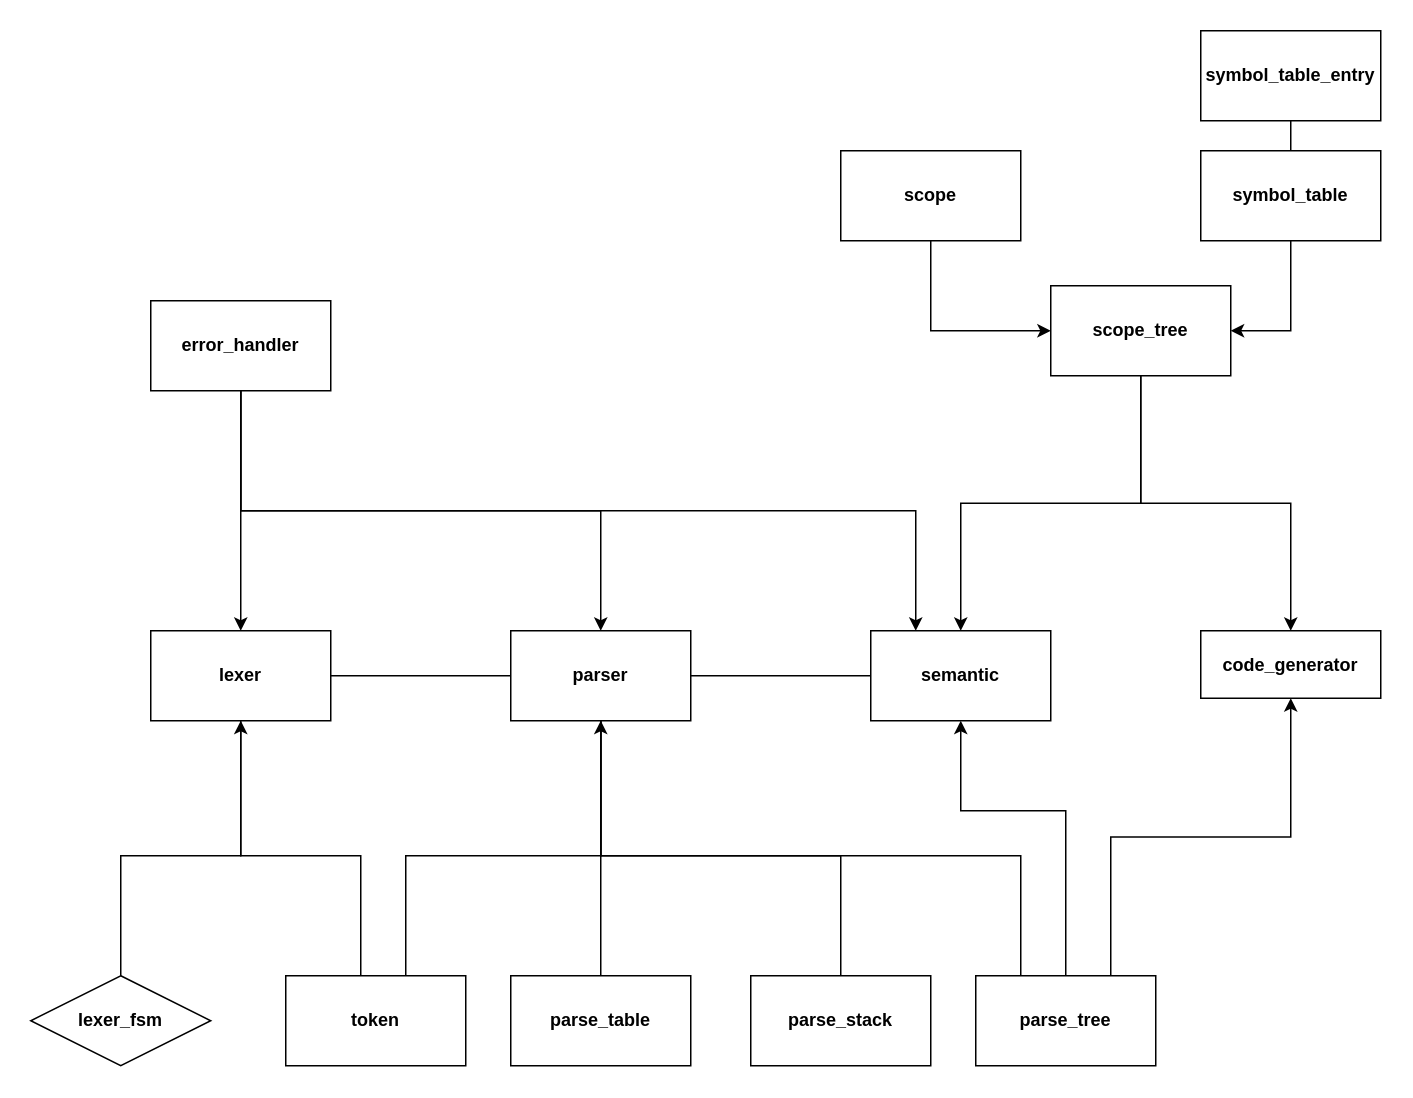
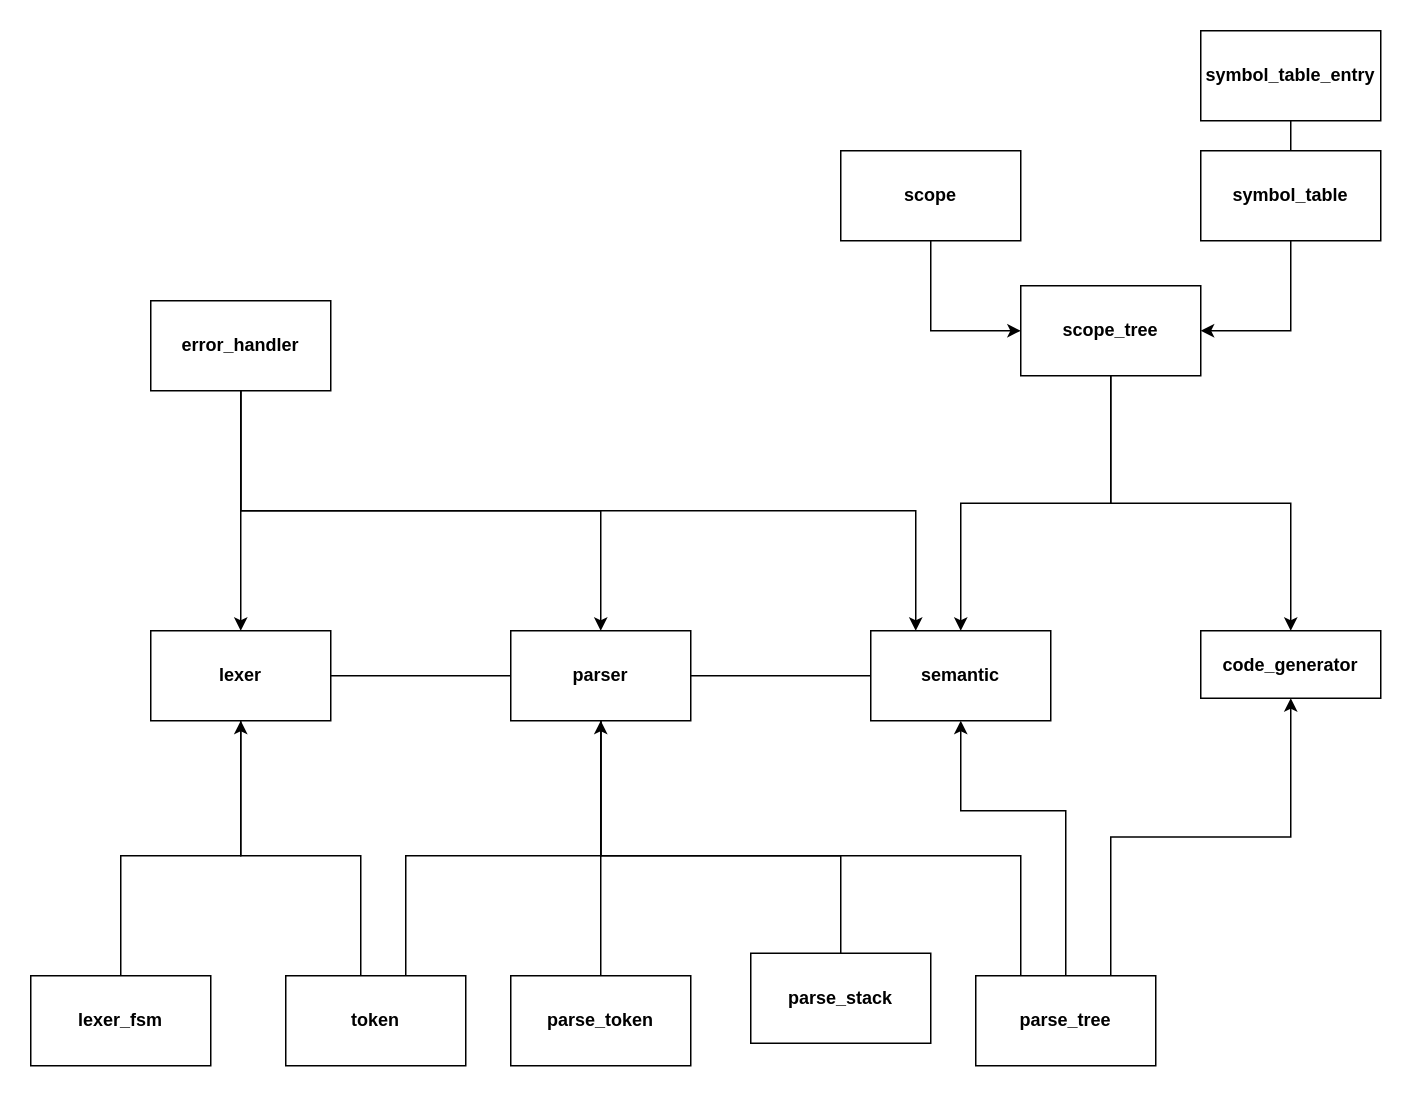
  <mxCell id="0" />
  <mxCell id="1" parent="0" />
  <mxCell id="2" style="edgeStyle=orthogonalEdgeStyle;rounded=0;orthogonalLoop=1;jettySize=auto;html=1;exitX=0.5;exitY=1;exitDx=0;exitDy=0;entryX=0.5;entryY=1;entryDx=0;entryDy=0;fontSize=13;endArrow=classic;endFill=1;" edge="1" parent="1" source="5" target="32"><mxGeometry relative="1" as="geometry" /></mxCell>
  <mxCell id="3" style="edgeStyle=orthogonalEdgeStyle;rounded=0;orthogonalLoop=1;jettySize=auto;html=1;exitX=0.5;exitY=1;exitDx=0;exitDy=0;entryX=0.5;entryY=0;entryDx=0;entryDy=0;fontSize=13;endArrow=classic;endFill=1;" edge="1" parent="1" source="5" target="27"><mxGeometry relative="1" as="geometry" /></mxCell>
  <mxCell id="4" style="edgeStyle=orthogonalEdgeStyle;rounded=0;orthogonalLoop=1;jettySize=auto;html=1;exitX=0.5;exitY=1;exitDx=0;exitDy=0;entryX=0.25;entryY=0;entryDx=0;entryDy=0;fontSize=13;endArrow=classic;endFill=1;" edge="1" parent="1" source="5" target="18"><mxGeometry relative="1" as="geometry" /></mxCell>
  <mxCell id="5" value="error_handler" style="rounded=0;whiteSpace=wrap;html=1;fontStyle=1" vertex="1" parent="1"><mxGeometry x="100" y="200" width="120" height="60" as="geometry" /></mxCell>
  <mxCell id="6" value="symbol_table_entry" style="rounded=0;whiteSpace=wrap;html=1;fontSize=12;fontStyle=1" vertex="1" parent="1"><mxGeometry x="800" y="20" width="120" height="60" as="geometry" /></mxCell>
  <mxCell id="7" style="edgeStyle=orthogonalEdgeStyle;rounded=0;orthogonalLoop=1;jettySize=auto;html=1;exitX=0.5;exitY=0;exitDx=0;exitDy=0;entryX=0.5;entryY=1;entryDx=0;entryDy=0;fontSize=13;endArrow=none;endFill=0;" edge="1" parent="1" source="8" target="6"><mxGeometry relative="1" as="geometry" /></mxCell>
  <mxCell id="8" value="symbol_table" style="rounded=0;whiteSpace=wrap;html=1;fontStyle=1" vertex="1" parent="1"><mxGeometry x="800" y="100" width="120" height="60" as="geometry" /></mxCell>
  <mxCell id="9" value="scope" style="rounded=0;whiteSpace=wrap;html=1;fontStyle=1" vertex="1" parent="1"><mxGeometry x="560" y="100" width="120" height="60" as="geometry" /></mxCell>
  <mxCell id="10" style="edgeStyle=orthogonalEdgeStyle;rounded=0;orthogonalLoop=1;jettySize=auto;html=1;exitX=0.5;exitY=1;exitDx=0;exitDy=0;entryX=0.5;entryY=0;entryDx=0;entryDy=0;fontSize=13;endArrow=classic;endFill=1;startArrow=none;startFill=0;" edge="1" parent="1" source="13" target="15"><mxGeometry relative="1" as="geometry" /></mxCell>
  <mxCell id="11" style="edgeStyle=orthogonalEdgeStyle;rounded=0;orthogonalLoop=1;jettySize=auto;html=1;exitX=0;exitY=0.5;exitDx=0;exitDy=0;entryX=0.5;entryY=1;entryDx=0;entryDy=0;fontSize=13;endArrow=none;endFill=0;startArrow=classic;startFill=1;" edge="1" parent="1" source="13" target="9"><mxGeometry relative="1" as="geometry" /></mxCell>
  <mxCell id="12" style="edgeStyle=orthogonalEdgeStyle;rounded=0;orthogonalLoop=1;jettySize=auto;html=1;exitX=1;exitY=0.5;exitDx=0;exitDy=0;entryX=0.5;entryY=1;entryDx=0;entryDy=0;fontSize=13;endArrow=none;endFill=0;startArrow=classic;startFill=1;" edge="1" parent="1" source="13" target="8"><mxGeometry relative="1" as="geometry" /></mxCell>
- <mxCell id="13" value="scope_tree" style="rounded=0;whiteSpace=wrap;html=1;fontStyle=1" vertex="1" parent="1"><mxGeometry x="700" y="190" width="120" height="60" as="geometry" /></mxCell>
+ <mxCell id="13" value="scope_tree" style="rounded=0;whiteSpace=wrap;html=1;fontStyle=1" vertex="1" parent="1"><mxGeometry x="680" y="190" width="120" height="60" as="geometry" /></mxCell>
  <mxCell id="14" style="edgeStyle=orthogonalEdgeStyle;rounded=0;orthogonalLoop=1;jettySize=auto;html=1;exitX=0.5;exitY=1;exitDx=0;exitDy=0;entryX=0.75;entryY=0;entryDx=0;entryDy=0;fontSize=13;endArrow=none;endFill=0;startArrow=classic;startFill=1;" edge="1" parent="1" source="15" target="19"><mxGeometry relative="1" as="geometry" /></mxCell>
  <mxCell id="15" value="code_generator" style="rounded=0;whiteSpace=wrap;html=1;fontStyle=1" vertex="1" parent="1"><mxGeometry x="800" y="420" width="120" height="45" as="geometry" /></mxCell>
  <mxCell id="16" style="edgeStyle=orthogonalEdgeStyle;rounded=0;orthogonalLoop=1;jettySize=auto;html=1;exitX=0.5;exitY=1;exitDx=0;exitDy=0;entryX=0.5;entryY=0;entryDx=0;entryDy=0;fontSize=13;endArrow=none;endFill=0;startArrow=classic;startFill=1;" edge="1" parent="1" source="18" target="19"><mxGeometry relative="1" as="geometry"><Array as="points"><mxPoint x="640" y="540" /><mxPoint x="710" y="540" /></Array></mxGeometry></mxCell>
  <mxCell id="17" style="edgeStyle=orthogonalEdgeStyle;rounded=0;orthogonalLoop=1;jettySize=auto;html=1;exitX=0.5;exitY=0;exitDx=0;exitDy=0;entryX=0.5;entryY=1;entryDx=0;entryDy=0;fontSize=13;endArrow=none;endFill=0;startArrow=classic;startFill=1;" edge="1" parent="1" source="18" target="13"><mxGeometry relative="1" as="geometry" /></mxCell>
  <mxCell id="18" value="semantic" style="rounded=0;whiteSpace=wrap;html=1;fontStyle=1" vertex="1" parent="1"><mxGeometry x="580" y="420" width="120" height="60" as="geometry" /></mxCell>
  <mxCell id="19" value="parse_tree" style="rounded=0;whiteSpace=wrap;html=1;fontStyle=1" vertex="1" parent="1"><mxGeometry x="650" y="650" width="120" height="60" as="geometry" /></mxCell>
- <mxCell id="20" value="parse_stack" style="rounded=0;whiteSpace=wrap;html=1;fontStyle=1" vertex="1" parent="1"><mxGeometry x="500" y="650" width="120" height="60" as="geometry" /></mxCell>
- <mxCell id="21" value="parse_table" style="rounded=0;whiteSpace=wrap;html=1;fontStyle=1" vertex="1" parent="1"><mxGeometry x="340" y="650" width="120" height="60" as="geometry" /></mxCell>
+ <mxCell id="20" value="parse_stack" style="rounded=0;whiteSpace=wrap;html=1;fontStyle=1" vertex="1" parent="1"><mxGeometry x="500" y="635" width="120" height="60" as="geometry" /></mxCell>
+ <mxCell id="21" value="parse_token" style="rounded=0;whiteSpace=wrap;html=1;fontStyle=1" vertex="1" parent="1"><mxGeometry x="340" y="650" width="120" height="60" as="geometry" /></mxCell>
  <mxCell id="22" style="edgeStyle=orthogonalEdgeStyle;rounded=0;orthogonalLoop=1;jettySize=auto;html=1;exitX=0.5;exitY=1;exitDx=0;exitDy=0;entryX=0.75;entryY=0;entryDx=0;entryDy=0;fontSize=13;endArrow=none;endFill=0;" edge="1" parent="1" source="27" target="33"><mxGeometry relative="1" as="geometry"><Array as="points"><mxPoint x="400" y="570" /><mxPoint x="270" y="570" /><mxPoint x="270" y="650" /></Array></mxGeometry></mxCell>
  <mxCell id="23" style="edgeStyle=orthogonalEdgeStyle;rounded=0;orthogonalLoop=1;jettySize=auto;html=1;exitX=0.5;exitY=1;exitDx=0;exitDy=0;entryX=0.5;entryY=0;entryDx=0;entryDy=0;fontSize=13;endArrow=none;endFill=0;" edge="1" parent="1" source="27" target="21"><mxGeometry relative="1" as="geometry" /></mxCell>
  <mxCell id="24" style="edgeStyle=orthogonalEdgeStyle;rounded=0;orthogonalLoop=1;jettySize=auto;html=1;exitX=0.5;exitY=1;exitDx=0;exitDy=0;entryX=0.5;entryY=0;entryDx=0;entryDy=0;fontSize=13;endArrow=none;endFill=0;" edge="1" parent="1" source="27" target="20"><mxGeometry relative="1" as="geometry"><Array as="points"><mxPoint x="400" y="570" /><mxPoint x="560" y="570" /></Array></mxGeometry></mxCell>
  <mxCell id="25" style="edgeStyle=orthogonalEdgeStyle;rounded=0;orthogonalLoop=1;jettySize=auto;html=1;exitX=0.5;exitY=1;exitDx=0;exitDy=0;fontSize=13;endArrow=none;endFill=0;entryX=0.25;entryY=0;entryDx=0;entryDy=0;startArrow=classic;startFill=1;" edge="1" parent="1" source="27" target="19"><mxGeometry relative="1" as="geometry"><mxPoint x="700" y="630" as="targetPoint" /><Array as="points"><mxPoint x="400" y="570" /><mxPoint x="680" y="570" /></Array></mxGeometry></mxCell>
  <mxCell id="26" style="edgeStyle=orthogonalEdgeStyle;rounded=0;orthogonalLoop=1;jettySize=auto;html=1;exitX=1;exitY=0.5;exitDx=0;exitDy=0;entryX=0;entryY=0.5;entryDx=0;entryDy=0;fontSize=13;endArrow=none;endFill=0;" edge="1" parent="1" source="27" target="18"><mxGeometry relative="1" as="geometry" /></mxCell>
  <mxCell id="27" value="parser" style="rounded=0;whiteSpace=wrap;html=1;fontStyle=1" vertex="1" parent="1"><mxGeometry x="340" y="420" width="120" height="60" as="geometry" /></mxCell>
- <mxCell id="28" value="lexer_fsm" style="rhombus;whiteSpace=wrap;html=1;fontStyle=1;" vertex="1" parent="1"><mxGeometry x="20" y="650" width="120" height="60" as="geometry" /></mxCell>
+ <mxCell id="28" value="lexer_fsm" style="rounded=0;whiteSpace=wrap;html=1;fontStyle=1" vertex="1" parent="1"><mxGeometry x="20" y="650" width="120" height="60" as="geometry" /></mxCell>
  <mxCell id="29" style="edgeStyle=orthogonalEdgeStyle;rounded=0;orthogonalLoop=1;jettySize=auto;html=1;exitX=0.5;exitY=0;exitDx=0;exitDy=0;entryX=0.5;entryY=0;entryDx=0;entryDy=0;fontSize=13;endArrow=none;endFill=0;" edge="1" parent="1" source="32" target="28"><mxGeometry relative="1" as="geometry"><Array as="points"><mxPoint x="160" y="570" /><mxPoint x="80" y="570" /></Array></mxGeometry></mxCell>
  <mxCell id="30" style="edgeStyle=orthogonalEdgeStyle;rounded=0;orthogonalLoop=1;jettySize=auto;html=1;exitX=0.5;exitY=0;exitDx=0;exitDy=0;entryX=0.5;entryY=0;entryDx=0;entryDy=0;fontSize=13;endArrow=none;endFill=0;startArrow=classic;startFill=1;" edge="1" parent="1" source="32" target="33"><mxGeometry relative="1" as="geometry"><Array as="points"><mxPoint x="160" y="570" /><mxPoint x="240" y="570" /><mxPoint x="240" y="650" /></Array></mxGeometry></mxCell>
  <mxCell id="31" style="edgeStyle=orthogonalEdgeStyle;rounded=0;orthogonalLoop=1;jettySize=auto;html=1;exitX=0;exitY=0.5;exitDx=0;exitDy=0;entryX=0;entryY=0.5;entryDx=0;entryDy=0;fontSize=13;startArrow=none;startFill=0;endArrow=none;endFill=0;" edge="1" parent="1" source="32" target="27"><mxGeometry relative="1" as="geometry" /></mxCell>
  <mxCell id="32" value="lexer" style="rounded=0;whiteSpace=wrap;html=1;direction=west;fontStyle=1" vertex="1" parent="1"><mxGeometry x="100" y="420" width="120" height="60" as="geometry" /></mxCell>
  <mxCell id="33" value="token" style="rounded=0;whiteSpace=wrap;html=1;fontStyle=1" vertex="1" parent="1"><mxGeometry x="190" y="650" width="120" height="60" as="geometry" /></mxCell>
